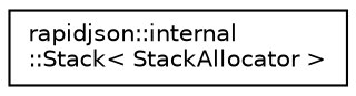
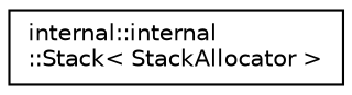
  digraph {
    rankdir=LR
-   n1 [color=black fillcolor=white fontname=Helvetica fontsize=10 height=0.2 label="rapidjson::internal\l::Stack\< StackAllocator \>" shape=record style=filled width=0.4]
+   n1 [color=black fillcolor=white fontname=Helvetica fontsize=10 height=0.2 label="internal::internal\l::Stack\< StackAllocator \>" shape=record style=filled width=0.4]
  }
